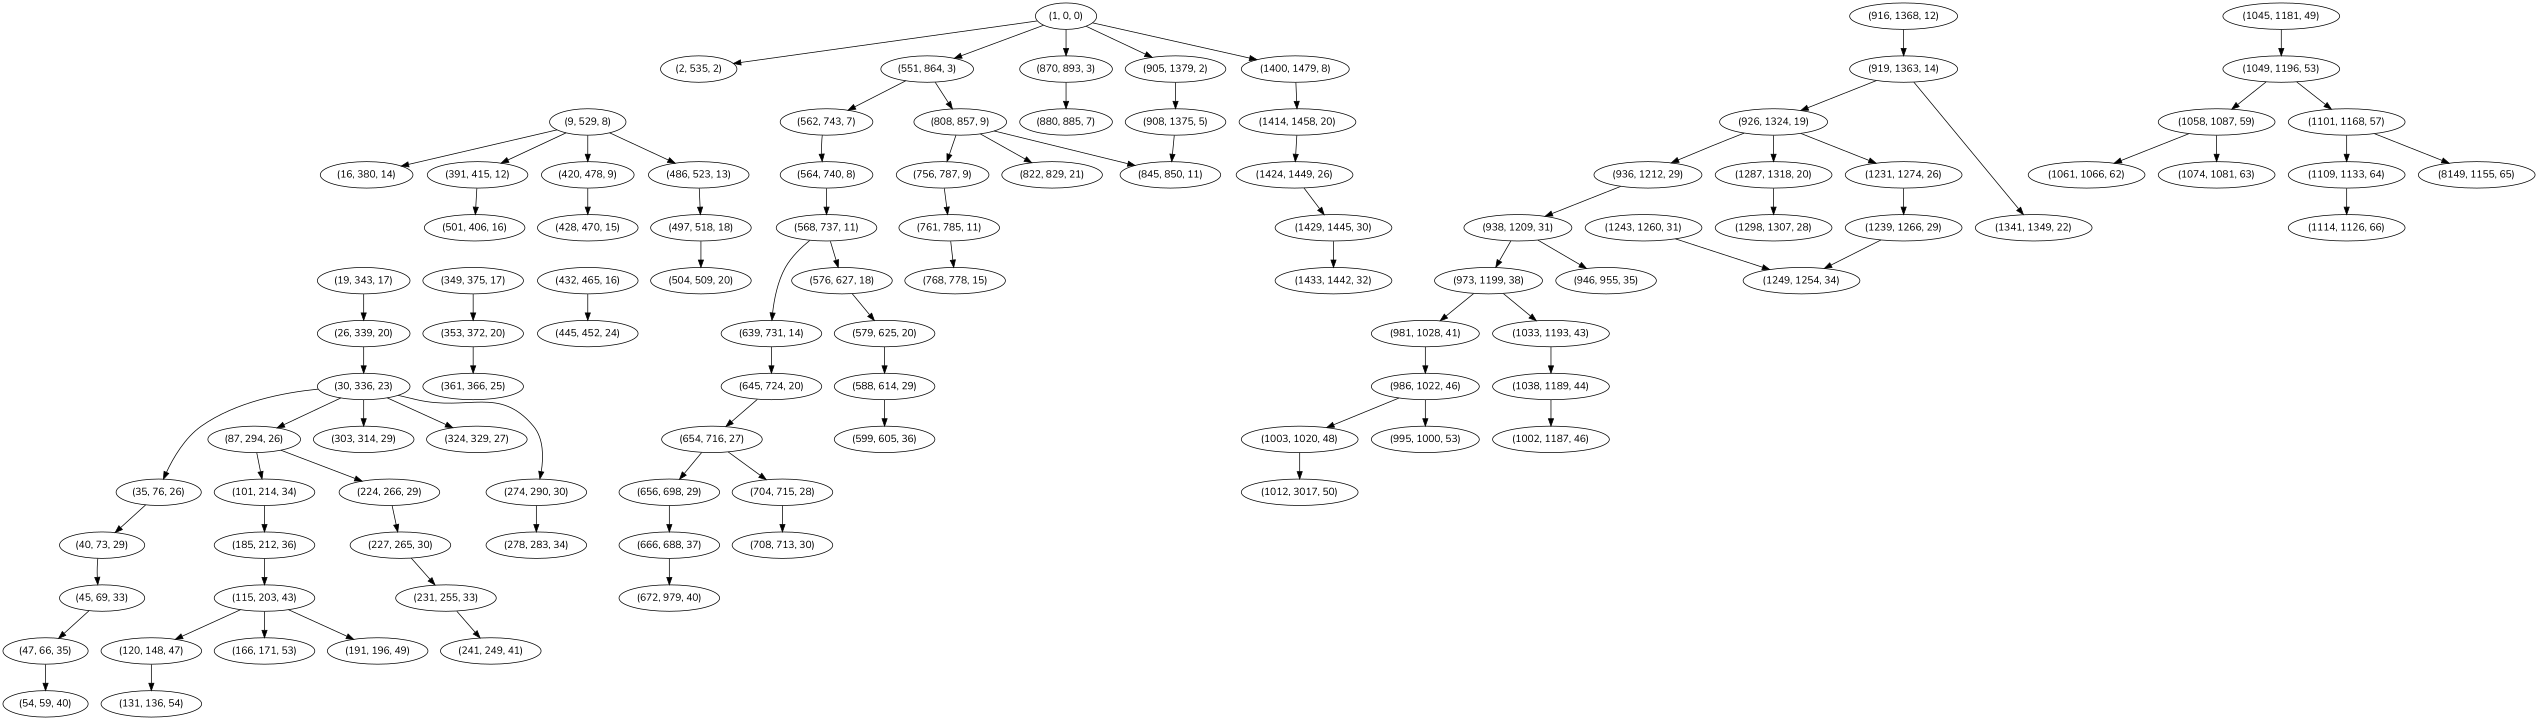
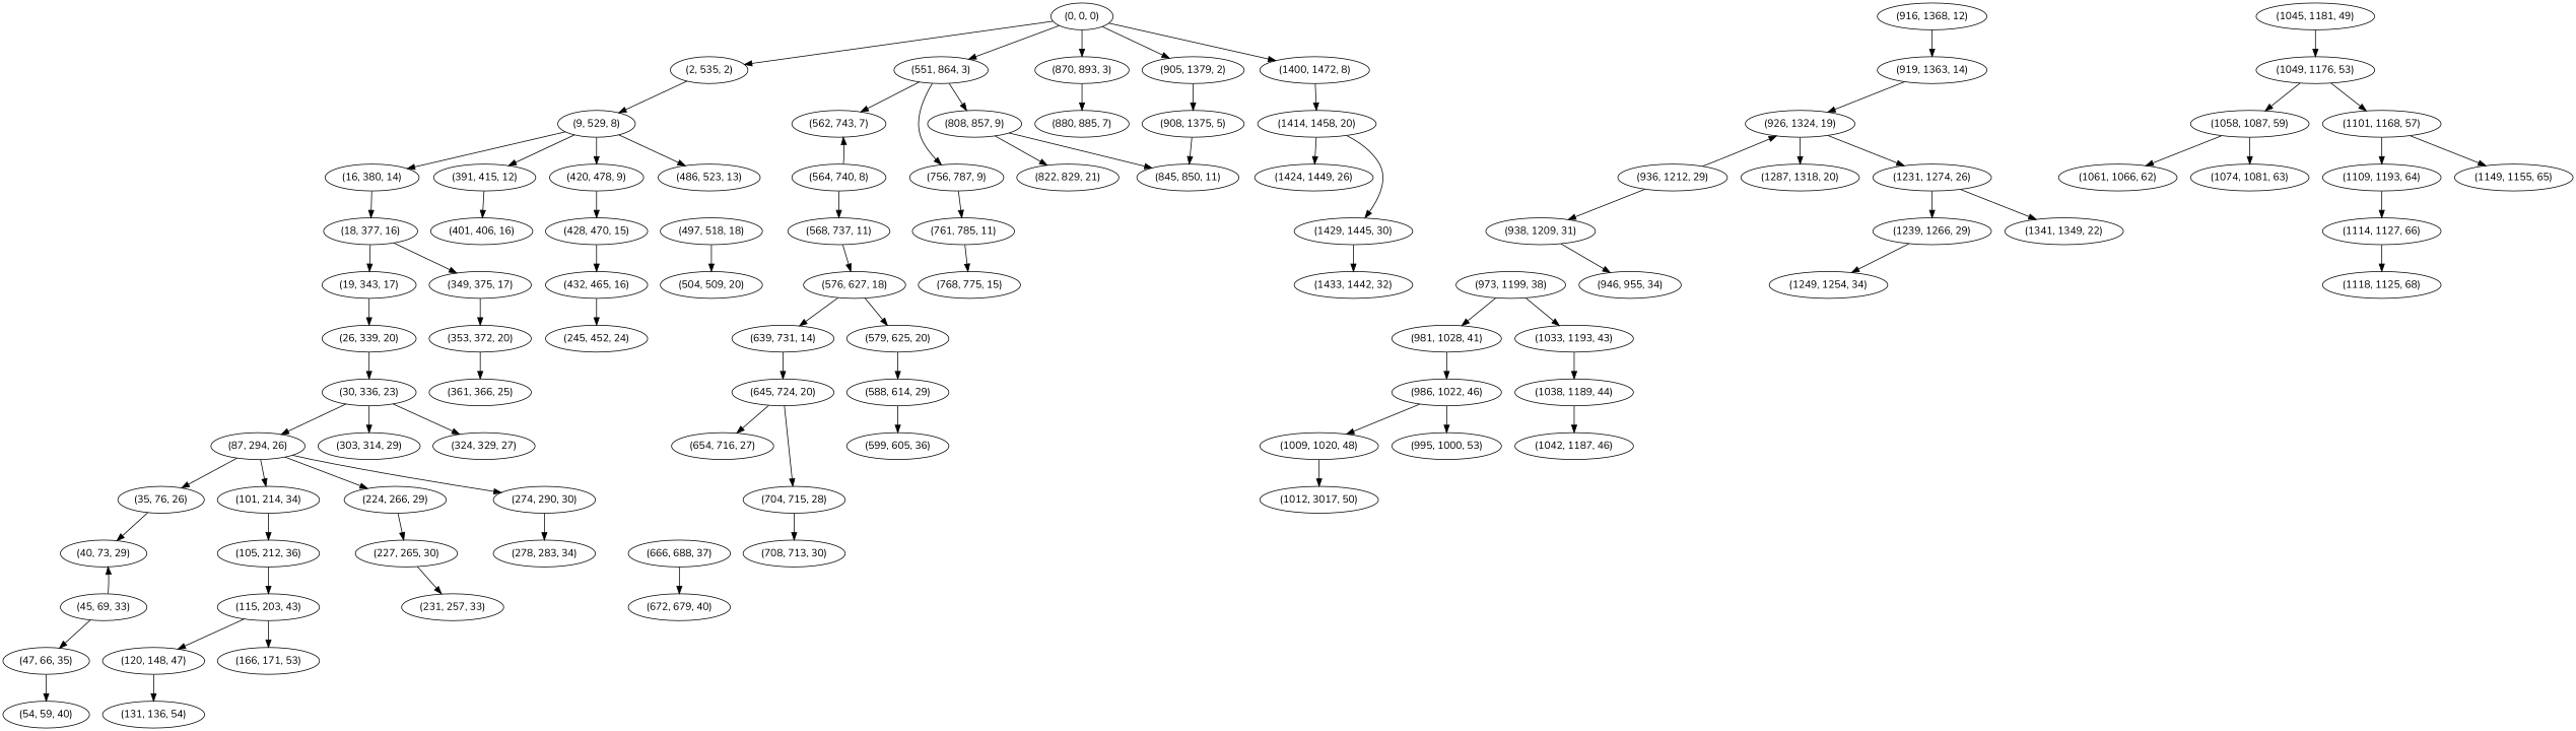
  digraph {
    fontname=Nunito
    node [fontname=Nunito]
    edge [fontname=Nunito]
-   "(0, 0, 0)" [label="(1, 0, 0)"]
+   "(0, 0, 0)"
    "(2, 535, 2)"
    "(551, 864, 3)"
    "(870, 893, 3)"
    "(905, 1379, 2)"
-   "(1400, 1472, 8)" [label="(1400, 1479, 8)"]
+   "(1400, 1472, 8)"
    "(9, 529, 8)"
    "(562, 743, 7)"
    "(756, 787, 9)"
    "(808, 857, 9)"
    "(880, 885, 7)"
    "(908, 1375, 5)"
    "(1414, 1458, 20)"
    "(16, 380, 14)"
    "(391, 415, 12)"
    "(420, 478, 9)"
    "(486, 523, 13)"
-   "(401, 406, 16)" [label="(501, 406, 16)"]
+   "(18, 377, 16)"
+   "(401, 406, 16)"
    "(428, 470, 15)"
    "(497, 518, 18)"
    "(19, 343, 17)"
    "(349, 375, 17)"
    "(26, 339, 20)"
    "(353, 372, 20)"
    "(30, 336, 23)"
    "(35, 76, 26)"
    "(87, 294, 26)"
    "(303, 314, 29)"
    "(324, 329, 27)"
    "(40, 73, 29)"
    "(101, 214, 34)"
    "(224, 266, 29)"
    "(274, 290, 30)"
    "(45, 69, 33)"
    "(47, 66, 35)"
    "(54, 59, 40)"
-   "(105, 212, 36)" [label="(185, 212, 36)"]
+   "(105, 212, 36)"
    "(227, 265, 30)"
    "(278, 283, 34)"
    "(115, 203, 43)"
    "(120, 148, 47)"
    "(166, 171, 53)"
-   "(191, 196, 49)"
    "(131, 136, 54)"
-   "(231, 257, 33)" [label="(231, 255, 33)"]
-   "(241, 249, 41)"
+   "(231, 257, 33)"
    "(361, 366, 25)"
    "(432, 465, 16)"
-   "(445, 452, 24)"
+   "(445, 452, 24)" [label="(245, 452, 24)"]
    "(504, 509, 20)"
    "(564, 740, 8)"
    "(761, 785, 11)"
    "(822, 829, 21)"
    "(845, 850, 11)"
    "(568, 737, 11)"
    "(576, 627, 18)"
    "(639, 731, 14)"
    "(579, 625, 20)"
    "(645, 724, 20)"
    "(588, 614, 29)"
    "(599, 605, 36)"
    "(654, 716, 27)"
-   "(656, 698, 29)"
    "(704, 715, 28)"
    "(666, 688, 37)"
    "(708, 713, 30)"
-   "(672, 679, 40)" [label="(672, 979, 40)"]
-   "(768, 778, 15)"
+   "(672, 679, 40)"
+   "(768, 778, 15)" [label="(768, 775, 15)"]
    "(916, 1368, 12)"
    "(919, 1363, 14)"
    "(926, 1324, 19)"
    "(1341, 1349, 22)"
    "(936, 1212, 29)"
    "(1231, 1274, 26)"
    "(1287, 1318, 20)"
    "(938, 1209, 31)"
    "(1239, 1266, 29)"
-   "(1298, 1307, 28)"
-   "(946, 955, 35)"
+   "(946, 955, 35)" [label="(946, 955, 34)"]
    "(973, 1199, 38)"
    "(981, 1028, 41)"
    n83 [label="(1033, 1193, 43)"]
    "(986, 1022, 46)"
    "(1038, 1189, 44)"
    "(995, 1000, 53)"
-   "(1009, 1020, 48)" [label="(1003, 1020, 48)"]
+   "(1009, 1020, 48)"
    n88 [label="(1012, 3017, 50)"]
-   "(1042, 1187, 46)" [label="(1002, 1187, 46)"]
+   "(1042, 1187, 46)"
    "(1045, 1181, 49)"
-   "(1049, 1176, 53)" [label="(1049, 1196, 53)"]
+   "(1049, 1176, 53)"
    "(1058, 1087, 59)"
    "(1101, 1168, 57)"
    "(1061, 1066, 62)"
    "(1074, 1081, 63)"
-   "(1109, 1133, 64)"
-   "(1149, 1155, 65)" [label="(8149, 1155, 65)"]
-   "(1114, 1127, 66)" [label="(1114, 1126, 66)"]
+   "(1109, 1133, 64)" [label="(1109, 1193, 64)"]
+   "(1149, 1155, 65)"
+   "(1114, 1127, 66)"
+   "(1118, 1125, 68)"
    "(1249, 1254, 34)"
-   "(1243, 1260, 31)"
    "(1424, 1449, 26)"
    "(1429, 1445, 30)"
    "(1433, 1442, 32)"
    "(0, 0, 0)" -> "(2, 535, 2)"
    "(0, 0, 0)" -> "(551, 864, 3)"
    "(0, 0, 0)" -> "(870, 893, 3)"
    "(0, 0, 0)" -> "(905, 1379, 2)"
    "(0, 0, 0)" -> "(1400, 1472, 8)"
+   "(2, 535, 2)" -> "(9, 529, 8)"
    "(551, 864, 3)" -> "(562, 743, 7)"
-   "(808, 857, 9)" -> "(756, 787, 9)"
+   "(551, 864, 3)" -> "(756, 787, 9)"
    "(551, 864, 3)" -> "(808, 857, 9)"
    "(870, 893, 3)" -> "(880, 885, 7)"
    "(905, 1379, 2)" -> "(908, 1375, 5)"
    "(1400, 1472, 8)" -> "(1414, 1458, 20)"
    "(9, 529, 8)" -> "(16, 380, 14)"
    "(9, 529, 8)" -> "(391, 415, 12)"
    "(9, 529, 8)" -> "(420, 478, 9)"
    "(9, 529, 8)" -> "(486, 523, 13)"
-   "(562, 743, 7)" -> "(564, 740, 8)"
+   "(564, 740, 8)" -> "(562, 743, 7)"
    "(756, 787, 9)" -> "(761, 785, 11)"
    "(808, 857, 9)" -> "(822, 829, 21)"
    "(808, 857, 9)" -> "(845, 850, 11)"
    "(908, 1375, 5)" -> "(845, 850, 11)"
    "(1414, 1458, 20)" -> "(1424, 1449, 26)"
+   "(16, 380, 14)" -> "(18, 377, 16)"
    "(391, 415, 12)" -> "(401, 406, 16)"
    "(420, 478, 9)" -> "(428, 470, 15)"
-   "(486, 523, 13)" -> "(497, 518, 18)"
+   "(18, 377, 16)" -> "(19, 343, 17)"
+   "(18, 377, 16)" -> "(349, 375, 17)"
+   "(428, 470, 15)" -> "(432, 465, 16)"
    "(497, 518, 18)" -> "(504, 509, 20)"
    "(19, 343, 17)" -> "(26, 339, 20)"
    "(349, 375, 17)" -> "(353, 372, 20)"
    "(26, 339, 20)" -> "(30, 336, 23)"
    "(353, 372, 20)" -> "(361, 366, 25)"
-   "(30, 336, 23)" -> "(35, 76, 26)"
+   "(87, 294, 26)" -> "(35, 76, 26)"
    "(30, 336, 23)" -> "(87, 294, 26)"
    "(30, 336, 23)" -> "(303, 314, 29)"
    "(30, 336, 23)" -> "(324, 329, 27)"
    "(35, 76, 26)" -> "(40, 73, 29)"
    "(87, 294, 26)" -> "(101, 214, 34)"
    "(87, 294, 26)" -> "(224, 266, 29)"
-   "(30, 336, 23)" -> "(274, 290, 30)"
-   "(40, 73, 29)" -> "(45, 69, 33)"
+   "(87, 294, 26)" -> "(274, 290, 30)"
+   "(45, 69, 33)" -> "(40, 73, 29)"
    "(101, 214, 34)" -> "(105, 212, 36)"
    "(224, 266, 29)" -> "(227, 265, 30)"
    "(274, 290, 30)" -> "(278, 283, 34)"
    "(45, 69, 33)" -> "(47, 66, 35)"
    "(47, 66, 35)" -> "(54, 59, 40)"
    "(105, 212, 36)" -> "(115, 203, 43)"
    "(227, 265, 30)" -> "(231, 257, 33)"
    "(115, 203, 43)" -> "(120, 148, 47)"
    "(115, 203, 43)" -> "(166, 171, 53)"
-   "(115, 203, 43)" -> "(191, 196, 49)"
    "(120, 148, 47)" -> "(131, 136, 54)"
-   "(231, 257, 33)" -> "(241, 249, 41)"
    "(432, 465, 16)" -> "(445, 452, 24)"
    "(564, 740, 8)" -> "(568, 737, 11)"
    "(761, 785, 11)" -> "(768, 778, 15)"
    "(568, 737, 11)" -> "(576, 627, 18)"
-   "(568, 737, 11)" -> "(639, 731, 14)"
+   "(576, 627, 18)" -> "(639, 731, 14)"
    "(576, 627, 18)" -> "(579, 625, 20)"
    "(639, 731, 14)" -> "(645, 724, 20)"
    "(579, 625, 20)" -> "(588, 614, 29)"
    "(645, 724, 20)" -> "(654, 716, 27)"
    "(588, 614, 29)" -> "(599, 605, 36)"
-   "(654, 716, 27)" -> "(656, 698, 29)"
-   "(654, 716, 27)" -> "(704, 715, 28)"
-   "(656, 698, 29)" -> "(666, 688, 37)"
+   "(645, 724, 20)" -> "(704, 715, 28)"
    "(704, 715, 28)" -> "(708, 713, 30)"
    "(666, 688, 37)" -> "(672, 679, 40)"
    "(916, 1368, 12)" -> "(919, 1363, 14)"
    "(919, 1363, 14)" -> "(926, 1324, 19)"
-   "(919, 1363, 14)" -> "(1341, 1349, 22)"
-   "(926, 1324, 19)" -> "(936, 1212, 29)"
+   "(1231, 1274, 26)" -> "(1341, 1349, 22)"
+   "(936, 1212, 29)" -> "(926, 1324, 19)"
    "(926, 1324, 19)" -> "(1231, 1274, 26)"
    "(926, 1324, 19)" -> "(1287, 1318, 20)"
    "(936, 1212, 29)" -> "(938, 1209, 31)"
    "(1231, 1274, 26)" -> "(1239, 1266, 29)"
-   "(1287, 1318, 20)" -> "(1298, 1307, 28)"
    "(938, 1209, 31)" -> "(946, 955, 35)"
-   "(938, 1209, 31)" -> "(973, 1199, 38)"
    "(1239, 1266, 29)" -> "(1249, 1254, 34)"
    "(973, 1199, 38)" -> "(981, 1028, 41)"
    "(973, 1199, 38)" -> n83
    "(981, 1028, 41)" -> "(986, 1022, 46)"
    n83 -> "(1038, 1189, 44)"
    "(986, 1022, 46)" -> "(995, 1000, 53)"
    "(986, 1022, 46)" -> "(1009, 1020, 48)"
    "(1038, 1189, 44)" -> "(1042, 1187, 46)"
    "(1009, 1020, 48)" -> n88
    "(1045, 1181, 49)" -> "(1049, 1176, 53)"
    "(1049, 1176, 53)" -> "(1058, 1087, 59)"
    "(1049, 1176, 53)" -> "(1101, 1168, 57)"
    "(1058, 1087, 59)" -> "(1061, 1066, 62)"
    "(1058, 1087, 59)" -> "(1074, 1081, 63)"
    "(1101, 1168, 57)" -> "(1109, 1133, 64)"
    "(1101, 1168, 57)" -> "(1149, 1155, 65)"
    "(1109, 1133, 64)" -> "(1114, 1127, 66)"
-   "(1243, 1260, 31)" -> "(1249, 1254, 34)"
-   "(1424, 1449, 26)" -> "(1429, 1445, 30)"
+   "(1114, 1127, 66)" -> "(1118, 1125, 68)"
+   "(1414, 1458, 20)" -> "(1429, 1445, 30)"
    "(1429, 1445, 30)" -> "(1433, 1442, 32)"
  }
